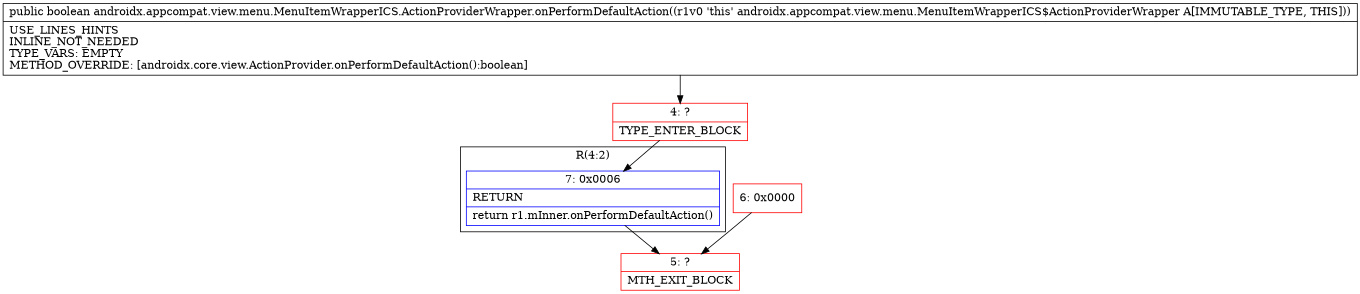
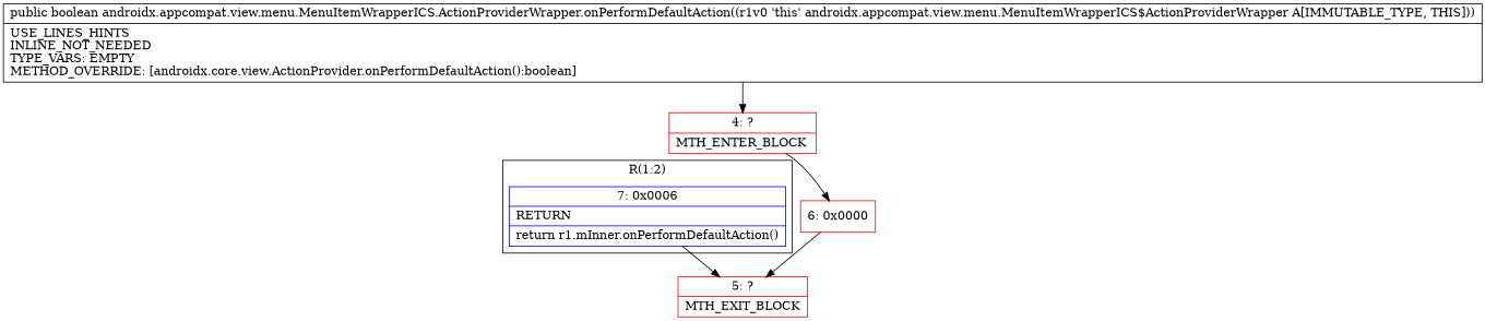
  digraph {
    node [color=red shape=record]
    n1 [color=blue label="{7\:\ 0x0006|RETURN\l|return r1.mInner.onPerformDefaultAction()\l}"]
    n2 [label="{5\:\ ?|MTH_EXIT_BLOCK\l}"]
-   n3 [label="{4\:\ ?|TYPE_ENTER_BLOCK\l}"]
+   n3 [label="{4\:\ ?|MTH_ENTER_BLOCK\l}"]
    n4 [label="{6\:\ 0x0000}"]
    n5 [label="{public boolean androidx.appcompat.view.menu.MenuItemWrapperICS.ActionProviderWrapper.onPerformDefaultAction((r1v0 'this' androidx.appcompat.view.menu.MenuItemWrapperICS$ActionProviderWrapper A[IMMUTABLE_TYPE, THIS]))  | USE_LINES_HINTS\lINLINE_NOT_NEEDED\lTYPE_VARS: EMPTY\lMETHOD_OVERRIDE: [androidx.core.view.ActionProvider.onPerformDefaultAction():boolean]\l}" color=""]
    subgraph cluster_1 {
-     label="R(4:2)"
+     label="R(1:2)"
      n1
    }
    n1 -> n2
-   n3 -> n1
+   n3 -> n4
    n4 -> n2
    n5 -> n3
  }
